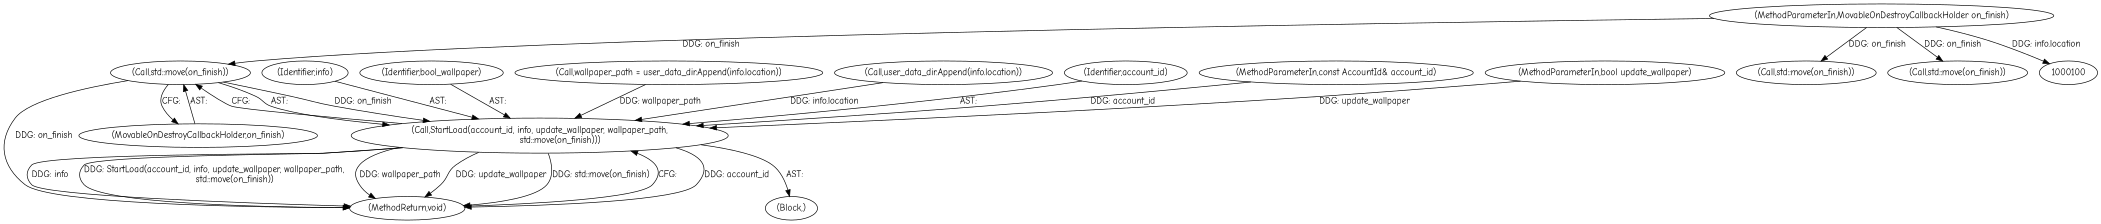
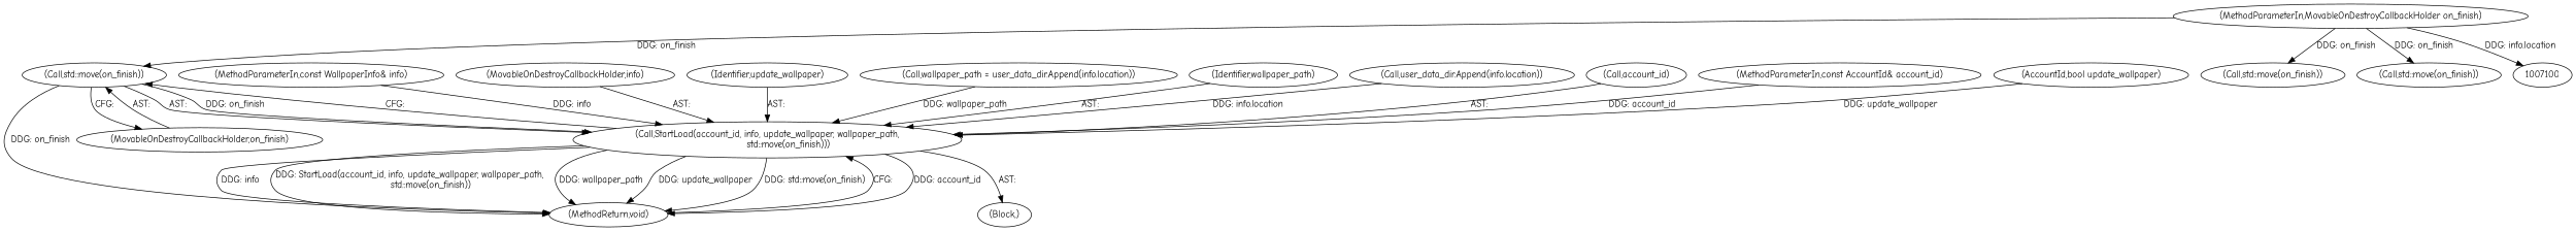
  digraph {
    fontname="Comic Neue"
    node [fontname="Comic Neue"]
    edge [fontname="Comic Neue"]
    n1 [label="(Call,std::move(on_finish))"]
    n2 [label="(Call,StartLoad(account_id, info, update_wallpaper, wallpaper_path,\n              std::move(on_finish)))"]
    n3 [label="(MovableOnDestroyCallbackHolder,on_finish)"]
    n4 [label="(MethodReturn,void)"]
    n5 [label="(Block,)"]
    n6 [label="(MethodParameterIn,MovableOnDestroyCallbackHolder on_finish)"]
    n7 [label="(Call,std::move(on_finish))"]
    n8 [label="(Call,std::move(on_finish))"]
-   1000100
-   n11 [label="(Identifier,info)"]
-   n12 [label="(Identifier,bool_wallpaper)"]
+   1000100 [label=1007100]
+   n10 [label="(MethodParameterIn,const WallpaperInfo& info)"]
+   n11 [label="(MovableOnDestroyCallbackHolder,info)"]
+   n12 [label="(Identifier,update_wallpaper)"]
    n13 [label="(Call,wallpaper_path = user_data_dir.Append(info.location))"]
+   n14 [label="(Identifier,wallpaper_path)"]
    n15 [label="(Call,user_data_dir.Append(info.location))"]
-   n16 [label="(Identifier,account_id)"]
+   n16 [label="(Call,account_id)"]
    n17 [label="(MethodParameterIn,const AccountId& account_id)"]
-   n18 [label="(MethodParameterIn,bool update_wallpaper)"]
+   n18 [label="(AccountId,bool update_wallpaper)"]
    n1 -> n2 [label="AST: "]
    n1 -> n2 [label="DDG: on_finish"]
    n1 -> n3 [label="CFG: "]
    n1 -> n4 [label="DDG: on_finish"]
    n2 -> n1 [label="CFG: "]
    n2 -> n4 [label="DDG: account_id"]
    n2 -> n4 [label="DDG: info"]
    n2 -> n4 [label="DDG: StartLoad(account_id, info, update_wallpaper, wallpaper_path,\n              std::move(on_finish))"]
    n2 -> n4 [label="DDG: wallpaper_path"]
    n2 -> n4 [label="DDG: update_wallpaper"]
    n2 -> n4 [label="DDG: std::move(on_finish)"]
    n2 -> n5 [label="AST: "]
    n3 -> n1 [label="AST: "]
    n4 -> n2 [label="CFG: "]
    n6 -> n1 [label="DDG: on_finish"]
    n6 -> n7 [label="DDG: on_finish"]
    n6 -> n8 [label="DDG: on_finish"]
    n6 -> 1000100 [label="DDG: info.location"]
+   n10 -> n2 [label="DDG: info"]
    n11 -> n2 [label="AST: "]
    n12 -> n2 [label="AST: "]
    n13 -> n2 [label="DDG: wallpaper_path"]
+   n14 -> n2 [label="AST: "]
    n15 -> n2 [label="DDG: info.location"]
    n16 -> n2 [label="AST: "]
    n17 -> n2 [label="DDG: account_id"]
    n18 -> n2 [label="DDG: update_wallpaper"]
  }
